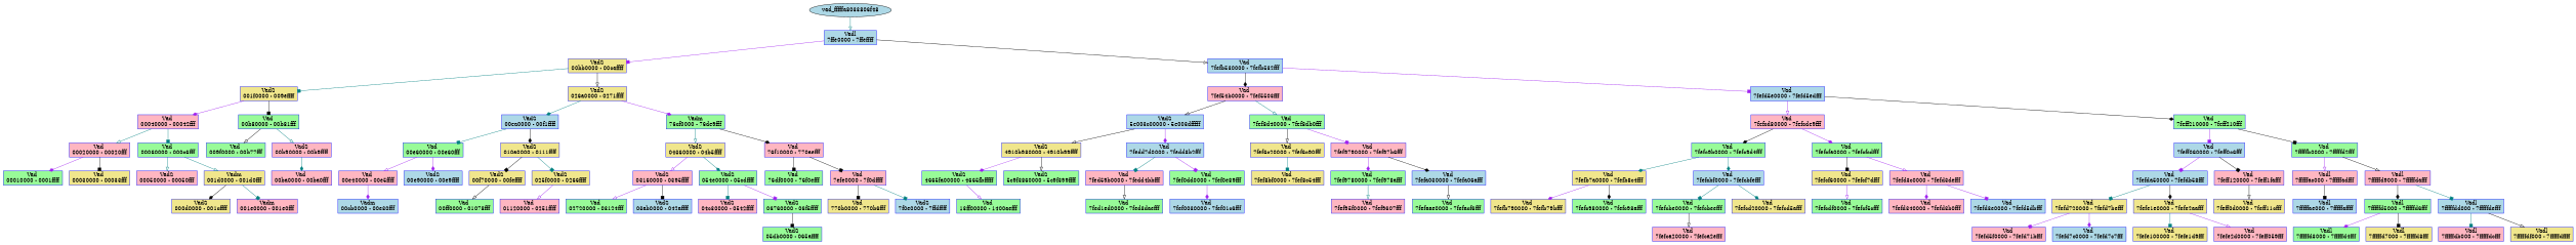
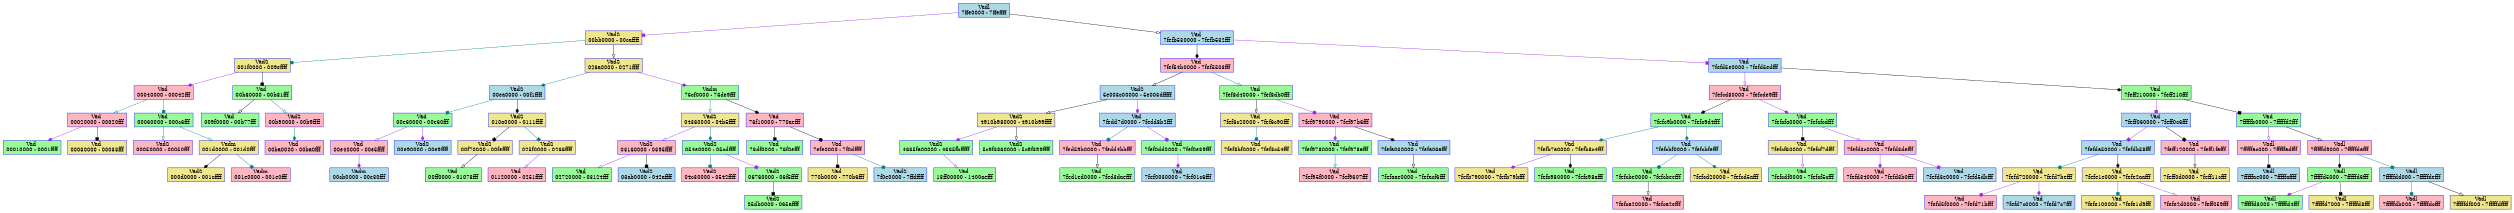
  digraph {
    rankdir=TB
    node [color=blue fillcolor=palegreen shape=record style=filled]
    edge [color=black arrowhead=box]
    n1 [fillcolor=lightblue label="{ Vadl\n7ffe0000 - 7ffeffff }"]
-   vad_fffffa8033806f48 [fillcolor=lightblue color="" shape=""]
    n3 [fillcolor=khaki label="{ VadS\n00bb0000 - 00caffff }"]
    n4 [fillcolor=lightblue label="{ Vad \n7fefb530000 - 7fefb532fff }"]
    n5 [fillcolor=khaki label="{ VadS\n001f0000 - 009effff }"]
    n6 [fillcolor=khaki label="{ VadS\n026a0000 - 0271ffff }"]
    n7 [fillcolor=lightpink label="{ Vad \n00040000 - 00042fff }"]
    n8 [label="{ Vad \n00b80000 - 00b81fff }"]
    n9 [fillcolor=lightpink label="{ Vad \n00020000 - 00020fff }"]
    n10 [label="{ Vad \n00060000 - 000c6fff }"]
    n11 [label="{ Vad \n00010000 - 0001ffff }"]
    n12 [fillcolor=khaki label="{ Vad \n00030000 - 00033fff }"]
    n13 [fillcolor=lightpink label="{ VadS\n00050000 - 00050fff }"]
    n14 [fillcolor=khaki label="{ Vadm\n001d0000 - 001d0fff }"]
    n15 [fillcolor=khaki label="{ VadS\n000d0000 - 001cffff }"]
    n16 [fillcolor=lightpink label="{ Vadm\n001e0000 - 001e0fff }"]
    n17 [label="{ Vad \n009f0000 - 00b77fff }"]
    n18 [fillcolor=lightpink label="{ VadS\n00b90000 - 00b9ffff }"]
    n19 [fillcolor=lightpink label="{ Vad \n00ba0000 - 00ba0fff }"]
    n20 [fillcolor=lightblue label="{ VadS\n00ea0000 - 00f1ffff }"]
    n21 [label="{ Vadm\n76cf0000 - 76de9fff }"]
    n22 [label="{ Vad \n00e60000 - 00e60fff }"]
    n23 [fillcolor=khaki label="{ VadS\n010a0000 - 0111ffff }"]
    n24 [fillcolor=lightpink label="{ Vad \n00e40000 - 00e5ffff }"]
    n25 [fillcolor=lightblue label="{ VadS\n00e90000 - 00e9ffff }"]
    n26 [fillcolor=lightblue label="{ Vadm\n00cb0000 - 00e30fff }"]
    n27 [fillcolor=khaki label="{ VadS\n00f70000 - 00feffff }"]
    n28 [fillcolor=khaki label="{ VadS\n025f0000 - 0266ffff }"]
    n29 [label="{ Vad \n00ff0000 - 01078fff }"]
    n30 [fillcolor=lightpink label="{ Vad \n01120000 - 0251ffff }"]
    n31 [fillcolor=khaki label="{ VadS\n04360000 - 04b5ffff }"]
    n32 [fillcolor=lightpink label="{ Vad \n76f10000 - 770aefff }"]
    n33 [fillcolor=lightpink label="{ VadS\n03160000 - 0395ffff }"]
    n34 [label="{ VadS\n054e0000 - 05cdffff }"]
    n35 [label="{ Vad \n02720000 - 03124fff }"]
    n36 [fillcolor=lightblue label="{ VadS\n03ab0000 - 042affff }"]
    n37 [fillcolor=lightpink label="{ VadS\n04c30000 - 0542ffff }"]
    n38 [label="{ VadS\n06760000 - 06f5ffff }"]
    n39 [label="{ VadS\n05db0000 - 065affff }"]
    n40 [label="{ Vad \n76df0000 - 76f0efff }"]
    n41 [fillcolor=lightpink label="{ Vad \n7efe0000 - 7f0dffff }"]
    n42 [fillcolor=khaki label="{ Vad \n770b0000 - 770b6fff }"]
    n43 [fillcolor=lightblue label="{ VadS\n7f0e0000 - 7ffdffff }"]
    n44 [fillcolor=lightpink label="{ Vad \n7fef54b0000 - 7fef5503fff }"]
    n45 [fillcolor=lightblue label="{ Vad \n7fefd5e0000 - 7fefd5edfff }"]
    n46 [fillcolor=lightblue label="{ VadS\n5e003c00000 - 5e003dfffff }"]
    n47 [label="{ Vad \n7fef8d40000 - 7fef8db0fff }"]
    n48 [fillcolor=khaki label="{ VadS\n4910b980000 - 4910b99ffff }"]
    n49 [fillcolor=lightblue label="{ Vad \n7fedd7d0000 - 7fedd8b2fff }"]
    n50 [label="{ VadS\n4665fa00000 - 4665fbfffff }"]
    n51 [label="{ VadS\n5c9f3860000 - 5c9f399ffff }"]
    n52 [label="{ Vad \n13ff00000 - 1400aefff }"]
    n53 [fillcolor=lightpink label="{ Vad \n7fed59b0000 - 7fedd4bbfff }"]
    n54 [label="{ Vad \n7fef0dd0000 - 7fef0e89fff }"]
    n55 [label="{ Vad \n7fed1ed0000 - 7fed3daefff }"]
    n56 [fillcolor=lightblue label="{ Vad \n7fef0030000 - 7fef01c6fff }"]
    n57 [fillcolor=khaki label="{ Vad \n7fef6c20000 - 7fef6c90fff }"]
    n58 [fillcolor=lightpink label="{ Vad \n7fef9790000 - 7fef97b6fff }"]
    n59 [fillcolor=khaki label="{ Vad \n7fef8bf0000 - 7fef8c54fff }"]
    n60 [label="{ Vad \n7fef9780000 - 7fef978afff }"]
    n61 [fillcolor=lightblue label="{ Vad \n7fefa030000 - 7fefa06afff }"]
    n62 [fillcolor=lightpink label="{ Vad \n7fef95f0000 - 7fef9607fff }"]
    n63 [label="{ Vad \n7fefaae0000 - 7fefacf6fff }"]
    n64 [fillcolor=lightpink label="{ Vad \n7fefcd80000 - 7fefcde9fff }"]
    n65 [label="{ Vad \n7feff210000 - 7feff210fff }"]
    n66 [label="{ Vad \n7fefc9b0000 - 7fefc9d4fff }"]
    n67 [label="{ Vad \n7fefcfa0000 - 7fefcfcdfff }"]
    n68 [fillcolor=khaki label="{ Vad \n7fefb7a0000 - 7fefb8c4fff }"]
    n69 [fillcolor=lightblue label="{ Vad \n7fefcbf0000 - 7fefcbfefff }"]
    n70 [fillcolor=khaki label="{ Vad \n7fefb790000 - 7fefb79bfff }"]
    n71 [label="{ Vad \n7fefc980000 - 7fefc98afff }"]
    n72 [label="{ Vad \n7fefcbe0000 - 7fefcbeefff }"]
    n73 [fillcolor=khaki label="{ Vad \n7fefcd20000 - 7fefcd5afff }"]
    n74 [fillcolor=lightpink label="{ Vad \n7fefca20000 - 7fefca2efff }"]
    n75 [fillcolor=khaki label="{ Vad \n7fefcf60000 - 7fefcf7dfff }"]
    n76 [fillcolor=lightpink label="{ Vad \n7fefd3c0000 - 7fefd3defff }"]
    n77 [label="{ Vad \n7fefcdf0000 - 7fefcf5cfff }"]
    n78 [fillcolor=lightpink label="{ Vad \n7fefd340000 - 7fefd3b0fff }"]
    n79 [fillcolor=lightblue label="{ Vad \n7fefd3e0000 - 7fefd5dbfff }"]
    n80 [fillcolor=lightblue label="{ Vad \n7feff060000 - 7feff0c6fff }"]
    n81 [label="{ Vad \n7fffffb0000 - 7fffffd2fff }"]
    n82 [fillcolor=lightblue label="{ Vad \n7fefda50000 - 7fefdb58fff }"]
    n83 [fillcolor=lightpink label="{ Vad \n7feff120000 - 7feff1fafff }"]
    n84 [fillcolor=khaki label="{ Vad \n7fefd720000 - 7fefd7befff }"]
    n85 [fillcolor=khaki label="{ Vad \n7fefe1e0000 - 7fefe2aafff }"]
    n86 [fillcolor=lightpink label="{ Vad \n7fefd5f0000 - 7fefd71bfff }"]
    n87 [fillcolor=lightblue label="{ Vad \n7fefd7c0000 - 7fefd7c7fff }"]
    n88 [fillcolor=khaki label="{ Vad \n7fefe100000 - 7fefe1d9fff }"]
    n89 [fillcolor=lightpink label="{ Vad \n7fefe2d0000 - 7feff059fff }"]
    n90 [fillcolor=khaki label="{ Vad \n7feff0d0000 - 7feff11cfff }"]
    n91 [fillcolor=lightpink label="{ Vadl\n7fffffac000 - 7fffffadfff }"]
    n92 [fillcolor=lightpink label="{ Vadl\n7fffffd9000 - 7fffffdafff }"]
    n93 [fillcolor=lightblue label="{ Vadl\n7fffffae000 - 7fffffaffff }"]
    n94 [label="{ Vadl\n7fffffd5000 - 7fffffd6fff }"]
    n95 [fillcolor=lightblue label="{ Vadl\n7fffffdd000 - 7fffffdefff }"]
    n96 [label="{ Vadl\n7fffffd3000 - 7fffffd4fff }"]
    n97 [fillcolor=khaki label="{ Vadl\n7fffffd7000 - 7fffffd8fff }"]
    n98 [fillcolor=lightpink label="{ Vadl\n7fffffdb000 - 7fffffdcfff }"]
    n99 [fillcolor=khaki label="{ Vadl\n7fffffdf000 - 7fffffdffff }"]
    n1 -> n3 [color=purple]
    n1 -> n4 [arrowhead=onormal]
-   vad_fffffa8033806f48 -> n1 [color=teal arrowhead=onormal]
    n3 -> n5 [color=teal]
    n3 -> n6 [arrowhead=onormal]
    n4 -> n44 [arrowhead=diamond]
    n4 -> n45 [color=purple]
    n5 -> n7 [color=purple arrowhead=diamond]
    n5 -> n8
    n6 -> n20 [color=teal arrowhead=diamond]
    n6 -> n21 [color=purple arrowhead=diamond]
    n7 -> n9 [color=teal arrowhead=onormal]
    n7 -> n10 [color=teal]
    n8 -> n17 [arrowhead=onormal]
    n8 -> n18 [color=teal arrowhead=onormal]
    n9 -> n11 [color=purple arrowhead=diamond]
    n9 -> n12
    n10 -> n13 [color=teal arrowhead=onormal]
    n10 -> n14 [color=teal arrowhead=onormal]
    n14 -> n15 [arrowhead=diamond]
    n14 -> n16 [color=teal]
    n18 -> n19 [color=teal arrowhead=diamond]
    n20 -> n22 [color=teal]
    n20 -> n23 [arrowhead=diamond]
    n21 -> n31 [color=teal arrowhead=onormal]
    n21 -> n32 [arrowhead=diamond]
    n22 -> n24 [color=purple arrowhead=onormal]
    n22 -> n25 [color=purple arrowhead=diamond]
    n23 -> n27
    n23 -> n28 [color=teal]
    n24 -> n26 [color=purple arrowhead=diamond]
    n27 -> n29 [arrowhead=onormal]
    n28 -> n30 [color=purple arrowhead=onormal]
    n31 -> n33 [color=purple arrowhead=onormal]
    n31 -> n34 [color=teal arrowhead=diamond]
    n32 -> n40
    n32 -> n41
    n33 -> n35 [color=purple arrowhead=onormal]
    n33 -> n36
    n34 -> n37 [color=teal]
    n34 -> n38 [color=purple]
    n38 -> n39
    n41 -> n42
    n41 -> n43 [color=teal]
    n44 -> n46 [arrowhead=onormal]
    n44 -> n47 [color=teal arrowhead=onormal]
    n45 -> n64 [color=purple arrowhead=onormal]
    n45 -> n65 [arrowhead=diamond]
    n46 -> n48 [arrowhead=onormal]
    n46 -> n49 [color=purple arrowhead=diamond]
    n47 -> n57 [arrowhead=onormal]
    n47 -> n58 [color=purple]
    n48 -> n50 [color=purple arrowhead=diamond]
    n48 -> n51 [arrowhead=onormal]
    n49 -> n53 [color=teal]
    n49 -> n54 [color=purple]
    n50 -> n52 [color=purple arrowhead=onormal]
    n53 -> n55 [arrowhead=onormal]
    n54 -> n56 [color=purple arrowhead=diamond]
    n57 -> n59 [color=teal]
    n58 -> n60 [color=purple arrowhead=diamond]
    n58 -> n61 [arrowhead=diamond]
    n60 -> n62 [color=teal arrowhead=onormal]
    n61 -> n63 [arrowhead=onormal]
    n64 -> n66 [arrowhead=diamond]
    n64 -> n67 [color=purple arrowhead=diamond]
    n65 -> n80 [color=purple]
    n65 -> n81
    n66 -> n68 [color=teal arrowhead=diamond]
    n66 -> n69 [color=teal arrowhead=diamond]
    n67 -> n75
    n67 -> n76 [color=purple arrowhead=onormal]
    n68 -> n70 [color=purple arrowhead=diamond]
    n68 -> n71 [arrowhead=diamond]
    n69 -> n72 [color=teal]
    n69 -> n73 [color=teal arrowhead=diamond]
    n72 -> n74 [arrowhead=onormal]
    n75 -> n77 [color=purple arrowhead=onormal]
    n76 -> n78 [color=purple arrowhead=diamond]
    n76 -> n79 [color=purple]
    n80 -> n82 [color=purple]
    n80 -> n83
    n81 -> n91 [color=purple arrowhead=onormal]
    n81 -> n92 [arrowhead=onormal]
    n82 -> n84 [color=teal]
    n82 -> n85 [arrowhead=diamond]
    n83 -> n90 [arrowhead=onormal]
    n84 -> n86 [color=purple]
    n84 -> n87 [color=purple arrowhead=diamond]
    n85 -> n88 [color=teal]
    n85 -> n89 [color=purple arrowhead=onormal]
    n91 -> n93
    n92 -> n94 [arrowhead=diamond]
    n92 -> n95 [color=teal]
    n94 -> n96 [color=purple arrowhead=diamond]
    n94 -> n97
    n95 -> n98 [color=teal]
    n95 -> n99 [arrowhead=onormal]
  }
